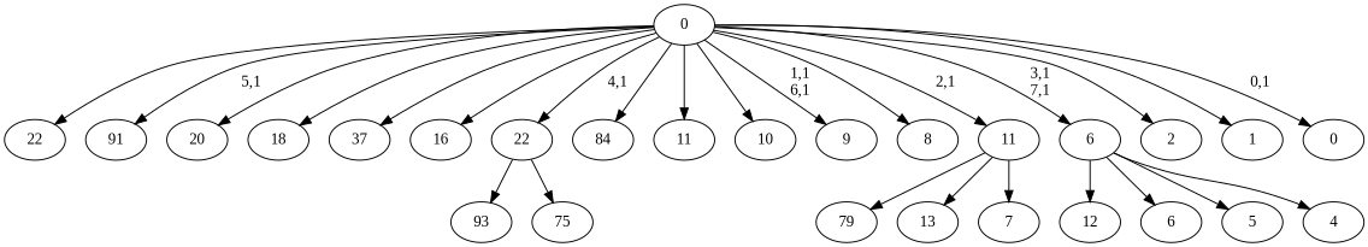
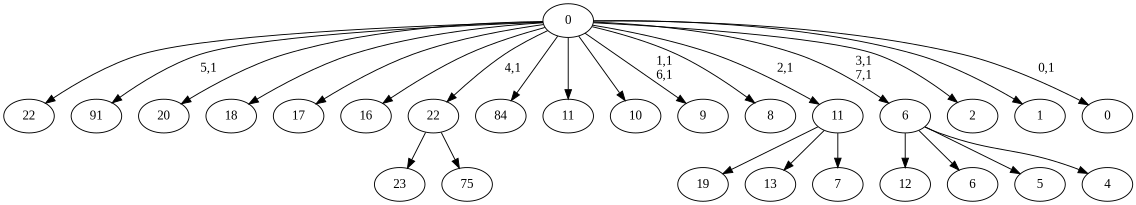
  digraph {
    fontname="Liberation Serif"
    node [fontname="Liberation Serif"]
    edge [fontname="Liberation Serif"]
-   n1 [label=93]
+   n1 [label=23]
    n2 [label=22]
    n3 [label=91]
    n4 [label=20]
-   n5 [label=79]
+   n5 [label=19]
    n6 [label=18]
-   n7 [label=37]
+   n7 [label=17]
    n8 [label=16]
    n9 [label=75]
    22
    n11 [label=84]
    n12 [label=13]
    n13 [label=12]
    n14 [label=11]
    n15 [label=10]
    n16 [label=9]
    n17 [label=8]
    n18 [label=7]
    11
    n20 [label=6]
    n21 [label=5]
    n22 [label=4]
    6
    n24 [label=2]
    n25 [label=1]
    n26 [label=0]
    0
    22 -> n1
    22 -> n9
    11 -> n5
    11 -> n12
    11 -> n18
    6 -> n13
    6 -> n20
    6 -> n21
    6 -> n22
    0 -> n2
    0 -> n3 [label="5,1"]
    0 -> n4
    0 -> n6
    0 -> n7
    0 -> n8
    0 -> 22 [label="4,1"]
    0 -> n11
    0 -> n14
    0 -> n15
    0 -> n16 [label="1,1\n6,1"]
    0 -> n17
    0 -> 11 [label="2,1"]
    0 -> 6 [label="3,1\n7,1"]
    0 -> n24
    0 -> n25
    0 -> n26 [label="0,1"]
  }
